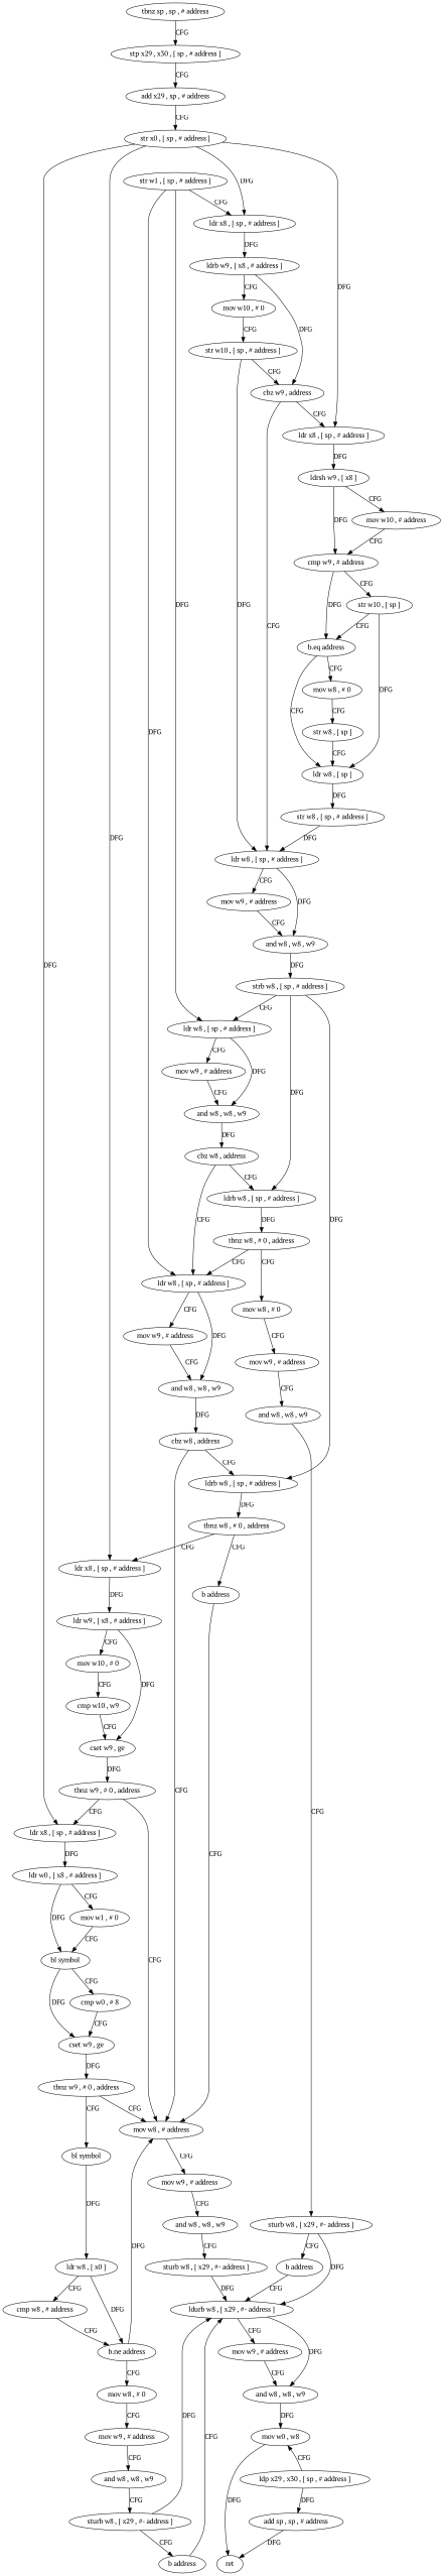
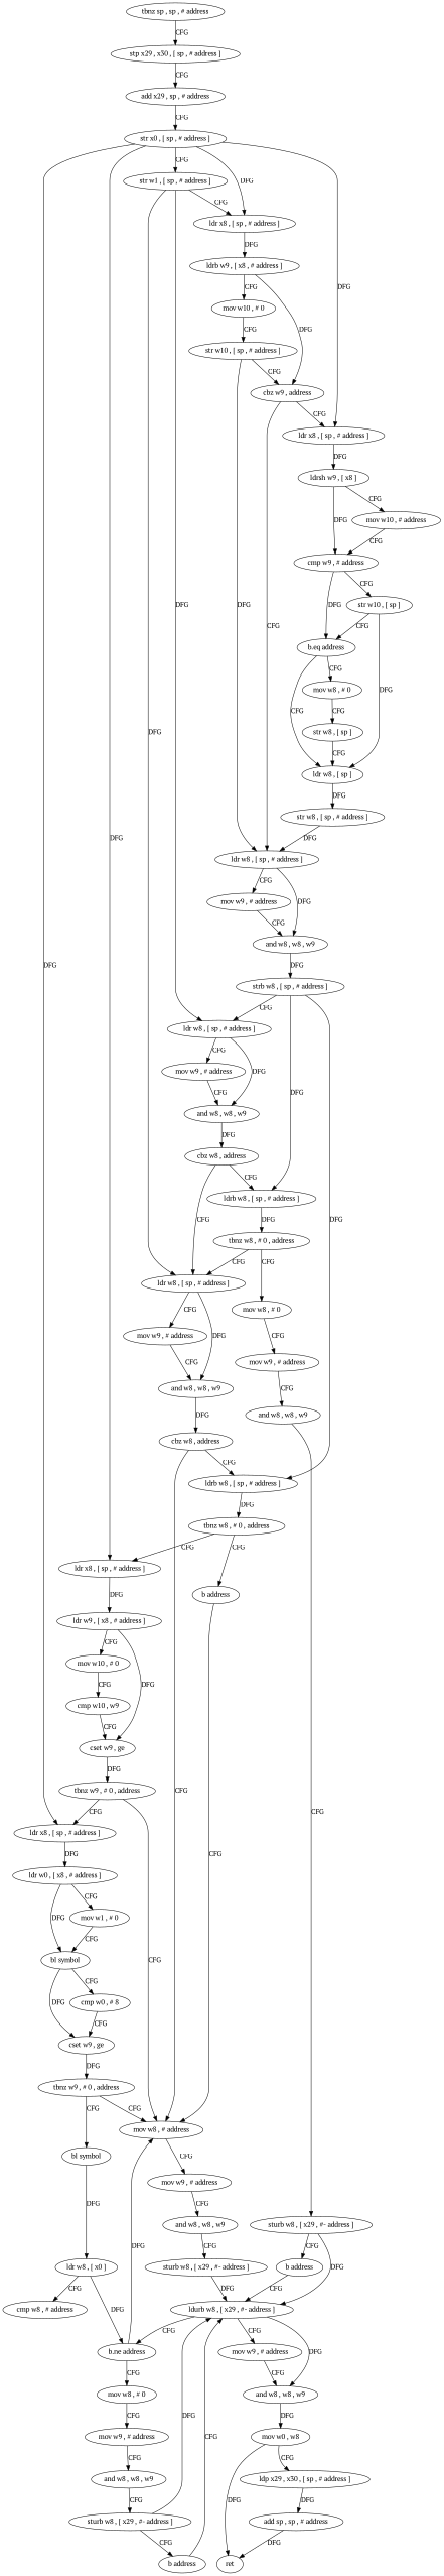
  digraph {
    fontname="PT Serif"
    node [fontname="PT Serif"]
    edge [fontname="PT Serif"]
    n1 [label="tbnz sp , sp , # address"]
    n2 [label="stp x29 , x30 , [ sp , # address ]"]
    n3 [label="add x29 , sp , # address"]
    n4 [label="str x0 , [ sp , # address ]"]
    n5 [label="str w1 , [ sp , # address ]"]
    n6 [label="ldr x8 , [ sp , # address ]"]
    n7 [label="ldr x8 , [ sp , # address ]"]
    n8 [label="ldr x8 , [ sp , # address ]"]
    n9 [label="ldr x8 , [ sp , # address ]"]
    n10 [label="ldr w8 , [ sp , # address ]"]
    n11 [label="ldr w8 , [ sp , # address ]"]
    n12 [label="ldrb w9 , [ x8 , # address ]"]
    n13 [label="ldrsh w9 , [ x8 ]"]
    n14 [label="ldr w9 , [ x8 , # address ]"]
    n15 [label="ldr w0 , [ x8 , # address ]"]
    n16 [label="mov w9 , # address"]
    n17 [label="and w8 , w8 , w9"]
    n18 [label="mov w9 , # address"]
    n19 [label="and w8 , w8 , w9"]
    n20 [label="mov w10 , # 0"]
    n21 [label="cbz w9 , address"]
    n22 [label="str w10 , [ sp , # address ]"]
    n23 [label="ldr w8 , [ sp , # address ]"]
    n24 [label="mov w9 , # address"]
    n25 [label="and w8 , w8 , w9"]
    n26 [label="strb w8 , [ sp , # address ]"]
    n27 [label="mov w10 , # address"]
    n28 [label="cmp w9 , # address"]
    n29 [label="ldrb w8 , [ sp , # address ]"]
    n30 [label="ldrb w8 , [ sp , # address ]"]
    n31 [label="tbnz w8 , # 0 , address"]
    n32 [label="tbnz w8 , # 0 , address"]
    n33 [label="cbz w8 , address"]
    n34 [label="cbz w8 , address"]
    n35 [label="mov w8 , # 0"]
    n36 [label="str w10 , [ sp ]"]
    n37 [label="b.eq address"]
    n38 [label="ldr w8 , [ sp ]"]
    n39 [label="mov w8 , # 0"]
    n40 [label="str w8 , [ sp , # address ]"]
    n41 [label="str w8 , [ sp ]"]
    n42 [label="mov w8 , # address"]
    n43 [label="mov w9 , # address"]
    n44 [label="and w8 , w8 , w9"]
    n45 [label="b address"]
    n46 [label="mov w9 , # address"]
    n47 [label="and w8 , w8 , w9"]
    n48 [label="sturb w8 , [ x29 , #- address ]"]
    n49 [label="ldurb w8 , [ x29 , #- address ]"]
    n50 [label="mov w9 , # address"]
    n51 [label="and w8 , w8 , w9"]
    n52 [label="mov w0 , w8"]
    n53 [label="mov w10 , # 0"]
    n54 [label="cset w9 , ge"]
    n55 [label="sturb w8 , [ x29 , #- address ]"]
    n56 [label="b address"]
    n57 [label="cmp w10 , w9"]
    n58 [label="tbnz w9 , # 0 , address"]
    n59 [label="mov w1 , # 0"]
    n60 [label="bl symbol"]
    n61 [label="ldp x29 , x30 , [ sp , # address ]"]
    n62 [label=ret]
    n63 [label="add sp , sp , # address"]
    n64 [label="cmp w0 , # 8"]
    n65 [label="cset w9 , ge"]
    n66 [label="tbnz w9 , # 0 , address"]
    n67 [label="bl symbol"]
    n68 [label="ldr w8 , [ x0 ]"]
    n69 [label="cmp w8 , # address"]
    n70 [label="b.ne address"]
    n71 [label="mov w8 , # 0"]
    n72 [label="mov w9 , # address"]
    n73 [label="and w8 , w8 , w9"]
    n74 [label="sturb w8 , [ x29 , #- address ]"]
    n75 [label="b address"]
    n1 -> n2 [label=CFG]
    n2 -> n3 [label=CFG]
    n3 -> n4 [label=CFG]
+   n4 -> n5 [label=CFG]
    n4 -> n6 [label=DFG]
    n4 -> n7 [label=DFG]
    n4 -> n8 [label=DFG]
    n4 -> n9 [label=DFG]
    n5 -> n6 [label=CFG]
    n5 -> n10 [label=DFG]
    n5 -> n11 [label=DFG]
    n6 -> n12 [label=DFG]
    n7 -> n13 [label=DFG]
    n8 -> n14 [label=DFG]
    n9 -> n15 [label=DFG]
    n10 -> n16 [label=CFG]
    n10 -> n17 [label=DFG]
    n11 -> n18 [label=CFG]
    n11 -> n19 [label=DFG]
    n12 -> n20 [label=CFG]
    n12 -> n21 [label=DFG]
    n13 -> n27 [label=CFG]
    n13 -> n28 [label=DFG]
    n14 -> n53 [label=CFG]
    n14 -> n54 [label=DFG]
    n15 -> n59 [label=CFG]
    n15 -> n60 [label=DFG]
    n16 -> n17 [label=CFG]
    n17 -> n33 [label=DFG]
    n18 -> n19 [label=CFG]
    n19 -> n34 [label=DFG]
    n20 -> n22 [label=CFG]
    n21 -> n7 [label=CFG]
    n21 -> n23 [label=CFG]
    n22 -> n21 [label=CFG]
    n22 -> n23 [label=DFG]
    n23 -> n24 [label=CFG]
    n23 -> n25 [label=DFG]
    n24 -> n25 [label=CFG]
    n25 -> n26 [label=DFG]
    n26 -> n10 [label=CFG]
    n26 -> n29 [label=DFG]
    n26 -> n30 [label=DFG]
    n27 -> n28 [label=CFG]
    n28 -> n36 [label=CFG]
    n28 -> n37 [label=DFG]
    n29 -> n31 [label=DFG]
    n30 -> n32 [label=DFG]
    n31 -> n11 [label=CFG]
    n31 -> n35 [label=CFG]
    n32 -> n8 [label=CFG]
    n32 -> n45 [label=CFG]
    n33 -> n11 [label=CFG]
    n33 -> n29 [label=CFG]
    n34 -> n30 [label=CFG]
    n34 -> n42 [label=CFG]
    n35 -> n46 [label=CFG]
    n36 -> n37 [label=CFG]
    n36 -> n38 [label=DFG]
    n37 -> n38 [label=CFG]
    n37 -> n39 [label=CFG]
    n38 -> n40 [label=DFG]
    n39 -> n41 [label=CFG]
    n40 -> n23 [label=DFG]
    n41 -> n38 [label=CFG]
    n42 -> n43 [label=CFG]
    n43 -> n44 [label=CFG]
    n44 -> n48 [label=CFG]
    n45 -> n42 [label=CFG]
    n46 -> n47 [label=CFG]
    n47 -> n55 [label=CFG]
    n48 -> n49 [label=DFG]
    n49 -> n50 [label=CFG]
    n49 -> n51 [label=DFG]
    n50 -> n51 [label=CFG]
    n51 -> n52 [label=DFG]
-   n61 -> n52 [label=CFG]
+   n52 -> n61 [label=CFG]
    n52 -> n62 [label=DFG]
    n53 -> n57 [label=CFG]
    n54 -> n58 [label=DFG]
    n55 -> n49 [label=DFG]
    n55 -> n56 [label=CFG]
    n56 -> n49 [label=CFG]
    n57 -> n54 [label=CFG]
    n58 -> n9 [label=CFG]
    n58 -> n42 [label=CFG]
    n59 -> n60 [label=CFG]
    n60 -> n64 [label=CFG]
    n60 -> n65 [label=DFG]
    n61 -> n63 [label=DFG]
    n63 -> n62 [label=DFG]
    n64 -> n65 [label=CFG]
    n65 -> n66 [label=DFG]
    n66 -> n42 [label=CFG]
    n66 -> n67 [label=CFG]
    n67 -> n68 [label=DFG]
    n68 -> n69 [label=CFG]
    n68 -> n70 [label=DFG]
-   n69 -> n70 [label=CFG]
+   n49 -> n70 [label=CFG]
    n70 -> n42 [label=DFG]
    n70 -> n71 [label=CFG]
    n71 -> n72 [label=CFG]
    n72 -> n73 [label=CFG]
    n73 -> n74 [label=CFG]
    n74 -> n49 [label=DFG]
    n74 -> n75 [label=CFG]
    n75 -> n49 [label=CFG]
  }
